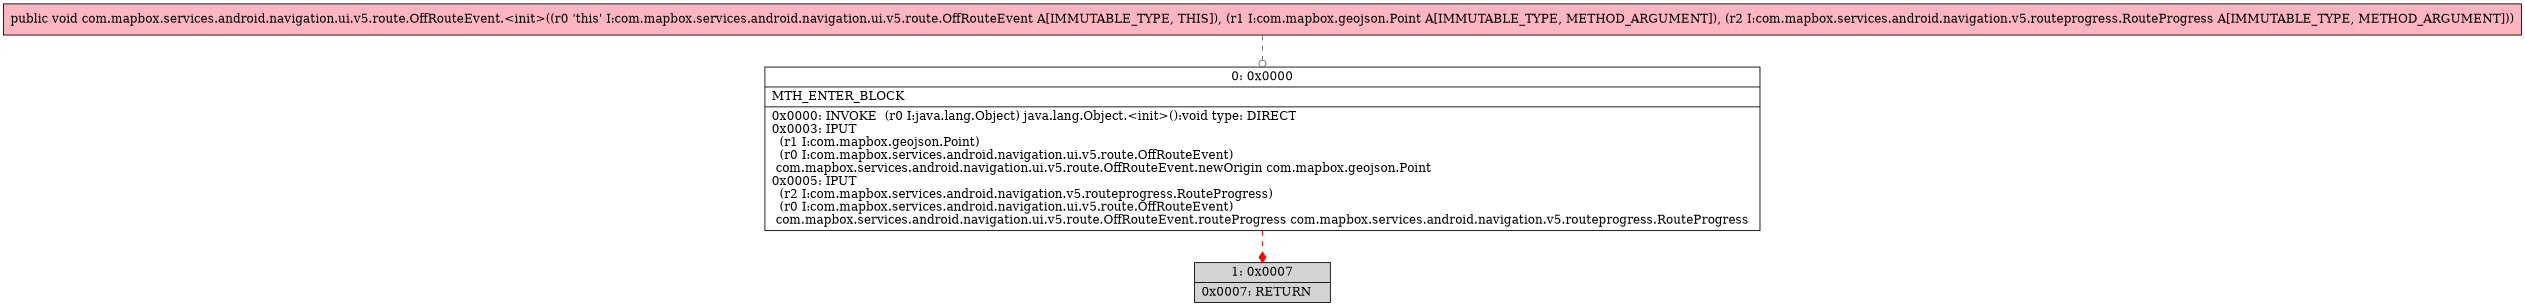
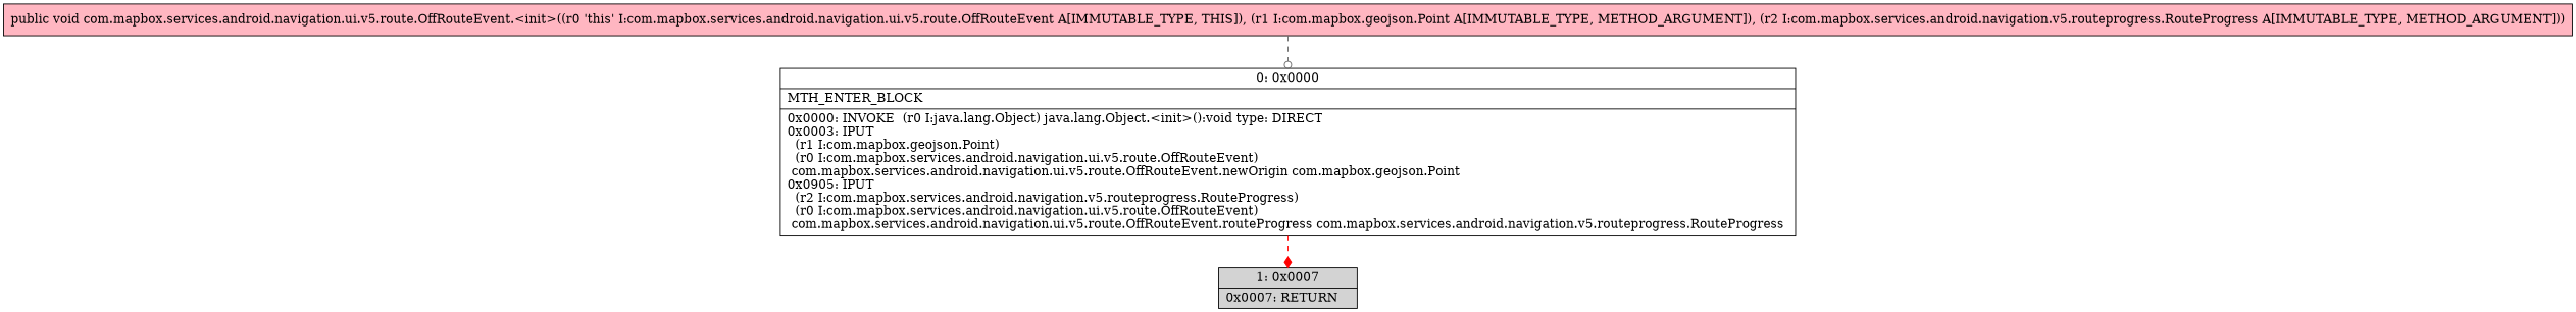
  digraph {
    node [shape=record style=filled]
    edge [style=dashed]
-   n1 [label="{0\:\ 0x0000|MTH_ENTER_BLOCK\l|0x0000: INVOKE  (r0 I:java.lang.Object) java.lang.Object.\<init\>():void type: DIRECT \l0x0003: IPUT  \l  (r1 I:com.mapbox.geojson.Point)\l  (r0 I:com.mapbox.services.android.navigation.ui.v5.route.OffRouteEvent)\l com.mapbox.services.android.navigation.ui.v5.route.OffRouteEvent.newOrigin com.mapbox.geojson.Point \l0x0005: IPUT  \l  (r2 I:com.mapbox.services.android.navigation.v5.routeprogress.RouteProgress)\l  (r0 I:com.mapbox.services.android.navigation.ui.v5.route.OffRouteEvent)\l com.mapbox.services.android.navigation.ui.v5.route.OffRouteEvent.routeProgress com.mapbox.services.android.navigation.v5.routeprogress.RouteProgress \l}" fillcolor=white]
+   n1 [label="{0\:\ 0x0000|MTH_ENTER_BLOCK\l|0x0000: INVOKE  (r0 I:java.lang.Object) java.lang.Object.\<init\>():void type: DIRECT \l0x0003: IPUT  \l  (r1 I:com.mapbox.geojson.Point)\l  (r0 I:com.mapbox.services.android.navigation.ui.v5.route.OffRouteEvent)\l com.mapbox.services.android.navigation.ui.v5.route.OffRouteEvent.newOrigin com.mapbox.geojson.Point \l0x0905: IPUT  \l  (r2 I:com.mapbox.services.android.navigation.v5.routeprogress.RouteProgress)\l  (r0 I:com.mapbox.services.android.navigation.ui.v5.route.OffRouteEvent)\l com.mapbox.services.android.navigation.ui.v5.route.OffRouteEvent.routeProgress com.mapbox.services.android.navigation.v5.routeprogress.RouteProgress \l}" fillcolor=white]
    n2 [label="{1\:\ 0x0007|0x0007: RETURN   \l}" fillcolor=lightgrey]
    n3 [label="{public void com.mapbox.services.android.navigation.ui.v5.route.OffRouteEvent.\<init\>((r0 'this' I:com.mapbox.services.android.navigation.ui.v5.route.OffRouteEvent A[IMMUTABLE_TYPE, THIS]), (r1 I:com.mapbox.geojson.Point A[IMMUTABLE_TYPE, METHOD_ARGUMENT]), (r2 I:com.mapbox.services.android.navigation.v5.routeprogress.RouteProgress A[IMMUTABLE_TYPE, METHOD_ARGUMENT])) }" fillcolor=lightpink]
    n1 -> n2 [color=red arrowhead=diamond]
    n3 -> n1 [color=gray40 arrowhead=odot]
  }
